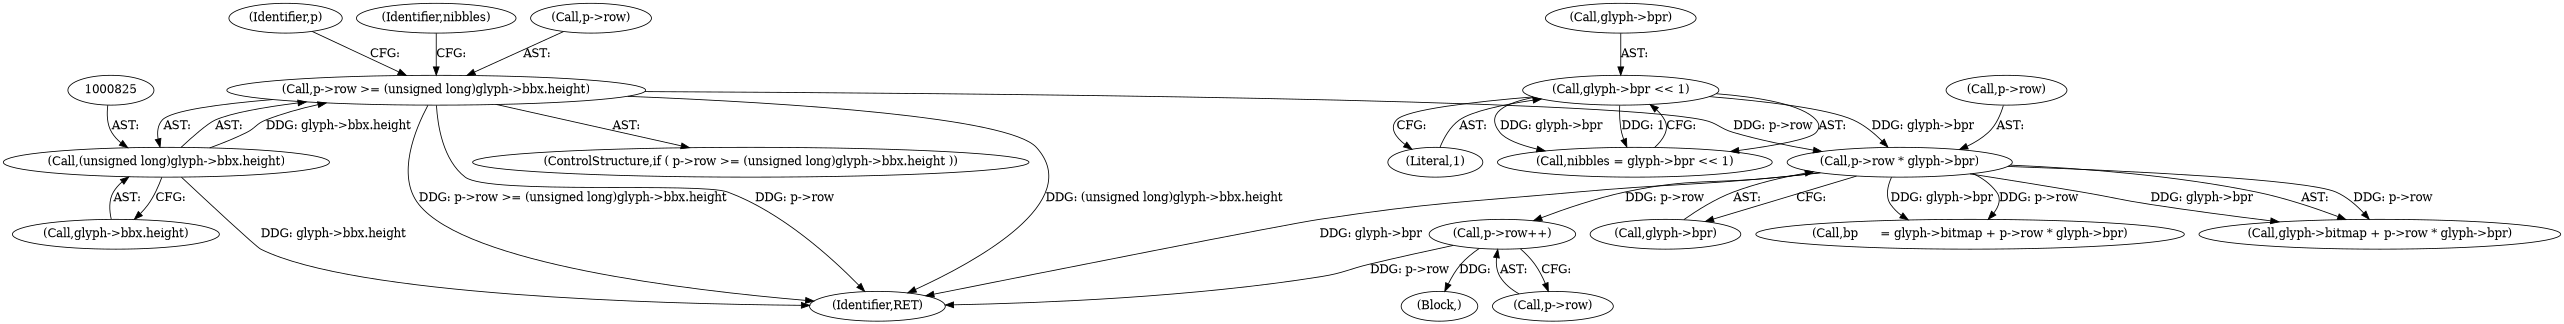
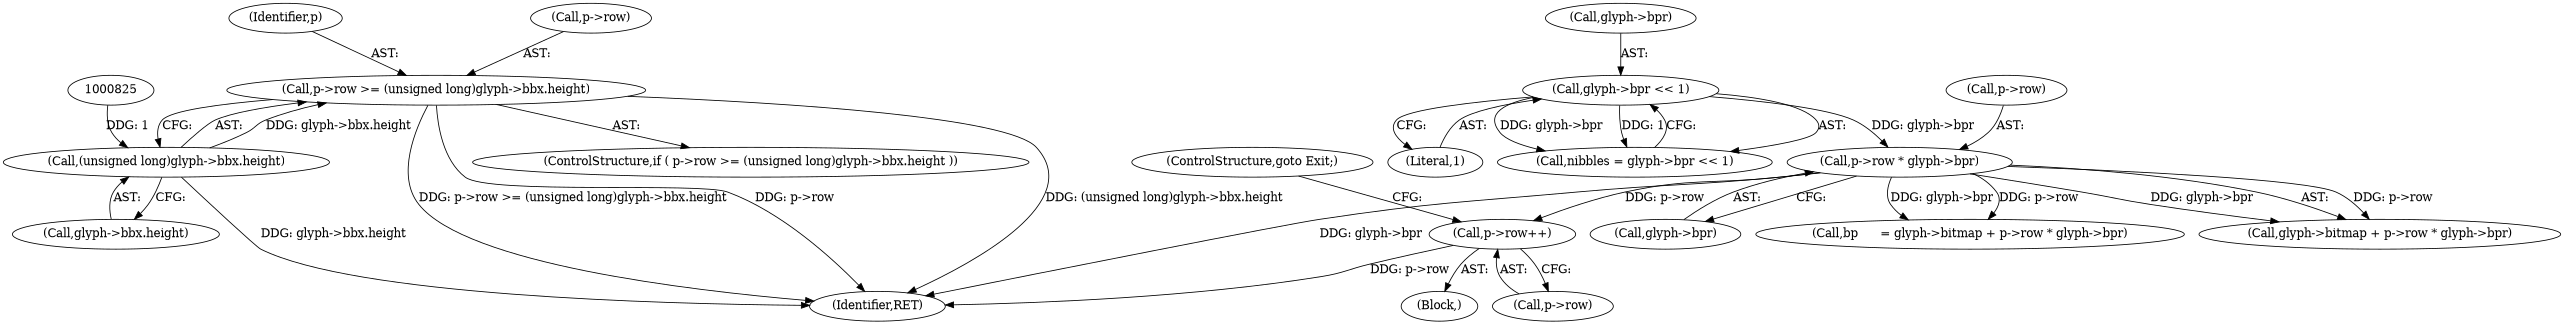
  digraph {
    n1 [label="(Call,p->row++)"]
    n2 [label="(Block,)"]
    n3 [label="(Call,p->row)"]
    n4 [label="(Identifier,RET)"]
    n5 [label="(Call,p->row * glyph->bpr)"]
    n6 [label="(Call,glyph->bitmap + p->row * glyph->bpr)"]
    n7 [label="(Call,glyph->bpr)"]
    n8 [label="(Call,bp      = glyph->bitmap + p->row * glyph->bpr)"]
    n9 [label="(Call,p->row >= (unsigned long)glyph->bbx.height)"]
    n10 [label="(Call,(unsigned long)glyph->bbx.height)"]
    n11 [label="(ControlStructure,if ( p->row >= (unsigned long)glyph->bbx.height ))"]
    n12 [label="(Call,glyph->bbx.height)"]
    n13 [label="(Call,glyph->bpr << 1)"]
    n14 [label="(Call,nibbles = glyph->bpr << 1)"]
    n15 [label="(Literal,1)"]
    n16 [label="(Identifier,p)"]
    n17 [label="(Call,glyph->bpr)"]
-   n18 [label="(Identifier,nibbles)"]
    n19 [label="(Call,p->row)"]
    n20 [label="(Call,p->row)"]
+   n21 [label="(ControlStructure,goto Exit;)"]
    1000825
-   n1 -> n2 [label="DDG: "]
+   n1 -> n2 [label="AST: "]
    n1 -> n3 [label="CFG: "]
    n1 -> n4 [label="DDG: p->row"]
    n3 -> n1 [label="AST: "]
    n5 -> n1 [label="DDG: p->row"]
    n5 -> n4 [label="DDG: glyph->bpr"]
    n5 -> n6 [label="AST: "]
    n5 -> n6 [label="DDG: p->row"]
    n5 -> n6 [label="DDG: glyph->bpr"]
    n5 -> n7 [label="CFG: "]
    n5 -> n8 [label="DDG: p->row"]
    n5 -> n8 [label="DDG: glyph->bpr"]
    n7 -> n5 [label="AST: "]
    n9 -> n4 [label="DDG: (unsigned long)glyph->bbx.height"]
    n9 -> n4 [label="DDG: p->row >= (unsigned long)glyph->bbx.height"]
    n9 -> n4 [label="DDG: p->row"]
-   n9 -> n5 [label="DDG: p->row"]
-   n9 -> n10 [label="AST: "]
+   n9 -> n10 [label="CFG: "]
    n9 -> n11 [label="AST: "]
    n10 -> n4 [label="DDG: glyph->bbx.height"]
    n10 -> n9 [label="AST: "]
    n10 -> n9 [label="DDG: glyph->bbx.height"]
    n10 -> n12 [label="CFG: "]
    n12 -> n10 [label="AST: "]
    n13 -> n5 [label="DDG: glyph->bpr"]
    n13 -> n14 [label="AST: "]
    n13 -> n14 [label="DDG: glyph->bpr"]
    n13 -> n14 [label="DDG: 1"]
    n13 -> n15 [label="CFG: "]
    n14 -> n13 [label="CFG: "]
    n15 -> n13 [label="AST: "]
-   n16 -> n9 [label="CFG: "]
+   n16 -> n9 [label="AST: "]
    n17 -> n13 [label="AST: "]
-   n18 -> n9 [label="CFG: "]
    n19 -> n9 [label="AST: "]
    n20 -> n5 [label="AST: "]
-   1000825 -> n10 [label="AST: "]
+   n21 -> n1 [label="CFG: "]
+   1000825 -> n10 [label="DDG: 1"]
  }
